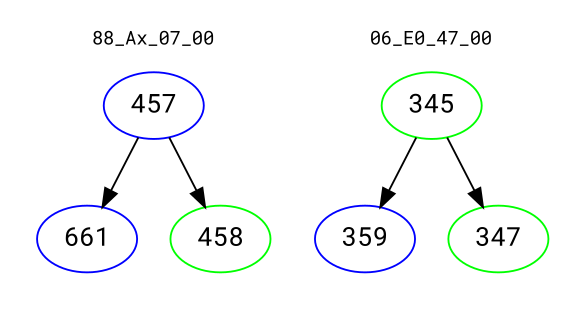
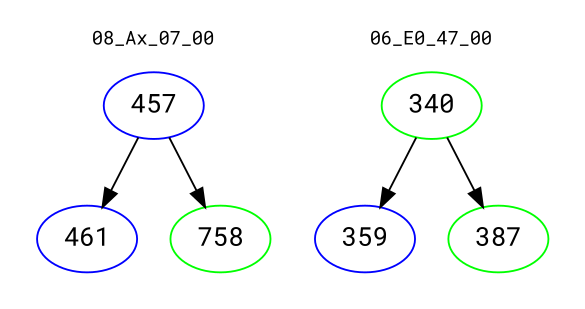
  digraph {
    fontname="Roboto Mono"
    node [color=blue fontname="Roboto Mono"]
    edge [color=black fontname="Roboto Mono"]
    n1 [label=457]
-   n2 [label=661]
-   n3 [color=green label=458]
-   n4 [color=green label=345]
+   n2 [label=461]
+   n3 [color=green label=758]
+   n4 [color=green label=340]
    n5 [label=359]
-   n6 [color=green label=347]
+   n6 [color=green label=387]
    subgraph cluster_1 {
      color=white
      fontsize=10
-     label="88_Ax_07_00"
+     label="08_Ax_07_00"
      n1
      n2
      n3
    }
    subgraph cluster_2 {
      color=white
      fontsize=10
      label="06_E0_47_00"
      n4
      n5
      n6
    }
    n1 -> n2
    n1 -> n3
    n4 -> n5
    n4 -> n6
  }
